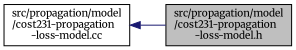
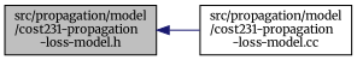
  digraph {
    rankdir=LR
    fontname=Merriweather
    node [color=black fontname=Merriweather fontsize=10 shape=record style=filled]
    n1 [fillcolor=grey75 fontcolor=black height=0.2 label="src/propagation/model\l/cost231-propagation\l-loss-model.h" width=0.4]
    n2 [fillcolor=white height=0.2 label="src/propagation/model\l/cost231-propagation\l-loss-model.cc" width=0.4]
-   n2 -> n1 [color=midnightblue dir=back fontname=Merriweather fontsize=10 labelfontname=Helvetica labelfontsize=10 style=solid]
+   n1 -> n2 [color=midnightblue dir=back fontname=Merriweather fontsize=10 labelfontname=Helvetica labelfontsize=10 style=solid]
  }
